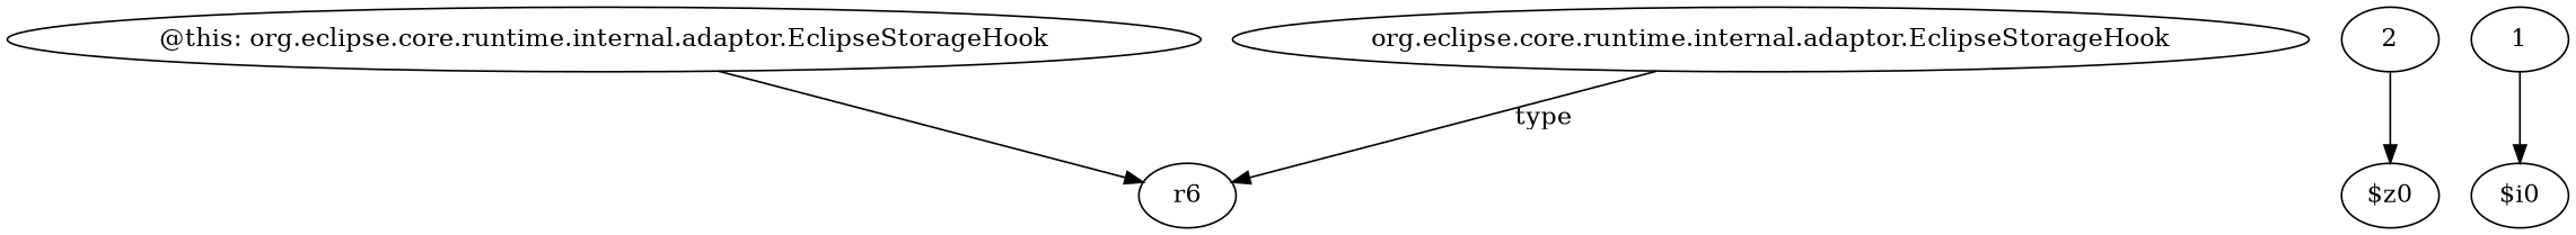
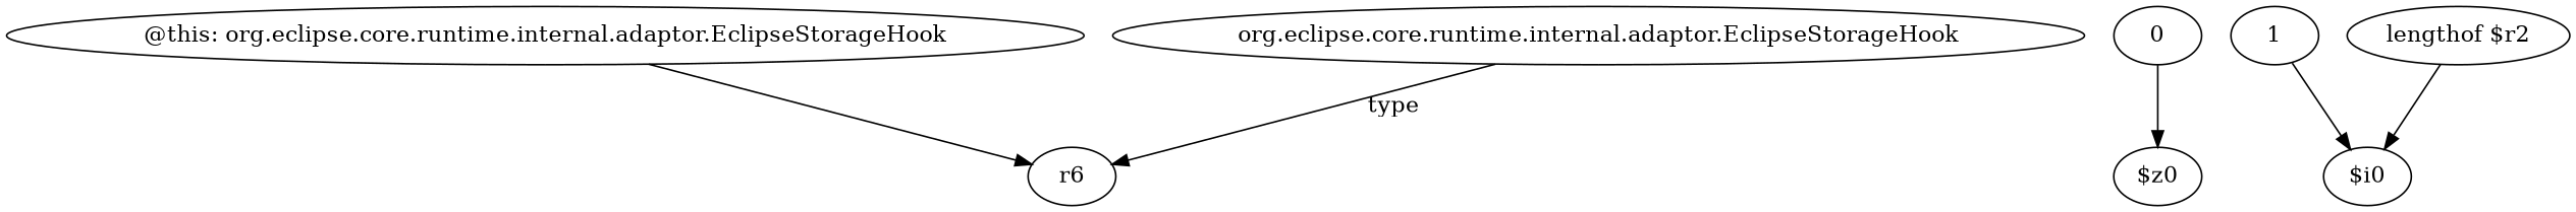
  digraph {
    n1 [label="@this: org.eclipse.core.runtime.internal.adaptor.EclipseStorageHook"]
    n2 [label=r6]
-   n3 [label=2]
+   n3 [label=0]
    n4 [label="$z0"]
    n5 [label=1]
    n6 [label="$i0"]
+   n7 [label="lengthof $r2"]
    n8 [label="org.eclipse.core.runtime.internal.adaptor.EclipseStorageHook"]
    n1 -> n2
    n3 -> n4
    n5 -> n6
+   n7 -> n6
    n8 -> n2 [label=type]
  }
